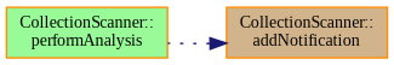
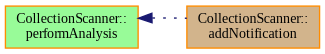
  digraph {
    rankdir=RL
    fontname="Liberation Serif"
    node [color=darkorange fontname="Liberation Serif" fontsize=10 shape=record style=filled]
    n1 [fillcolor=tan fontcolor=black height=0.2 label="CollectionScanner::\laddNotification" width=0.4]
    n2 [fillcolor=palegreen height=0.2 label="CollectionScanner::\lperformAnalysis" width=0.4]
-   n1 -> n2 [color=midnightblue dir=back fontname="Liberation Serif" fontsize=10 labelfontname=Helvetica labelfontsize=10 style=dotted]
+   n2 -> n1 [color=midnightblue dir=back fontname="Liberation Serif" fontsize=10 labelfontname=Helvetica labelfontsize=10 style=dotted]
  }
